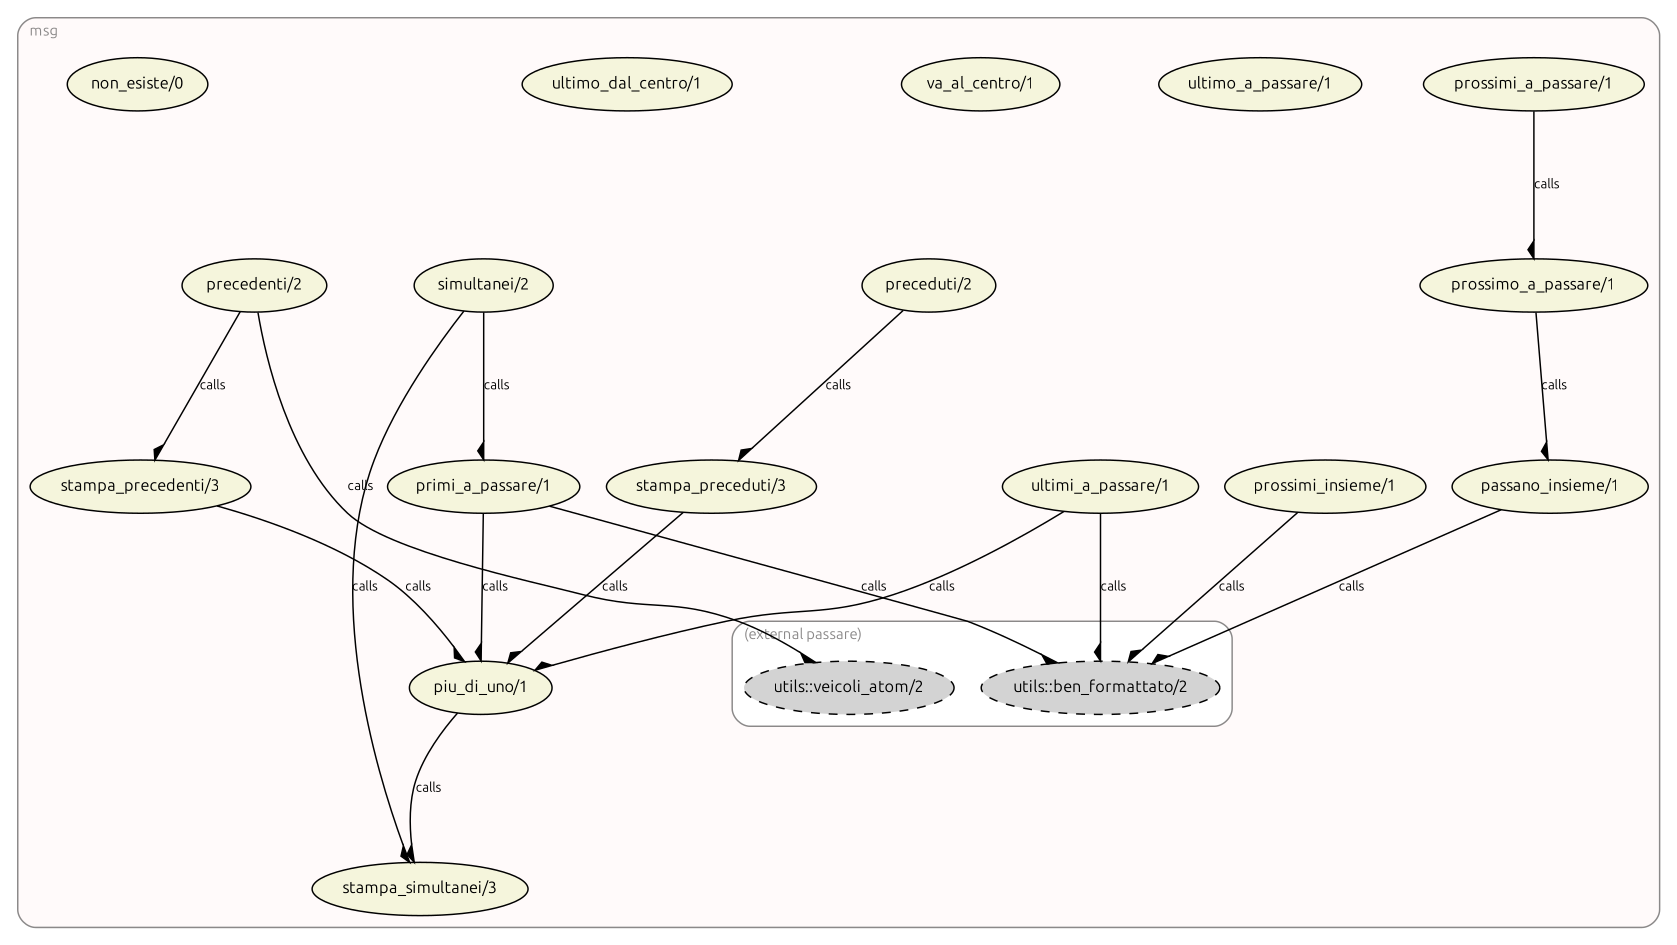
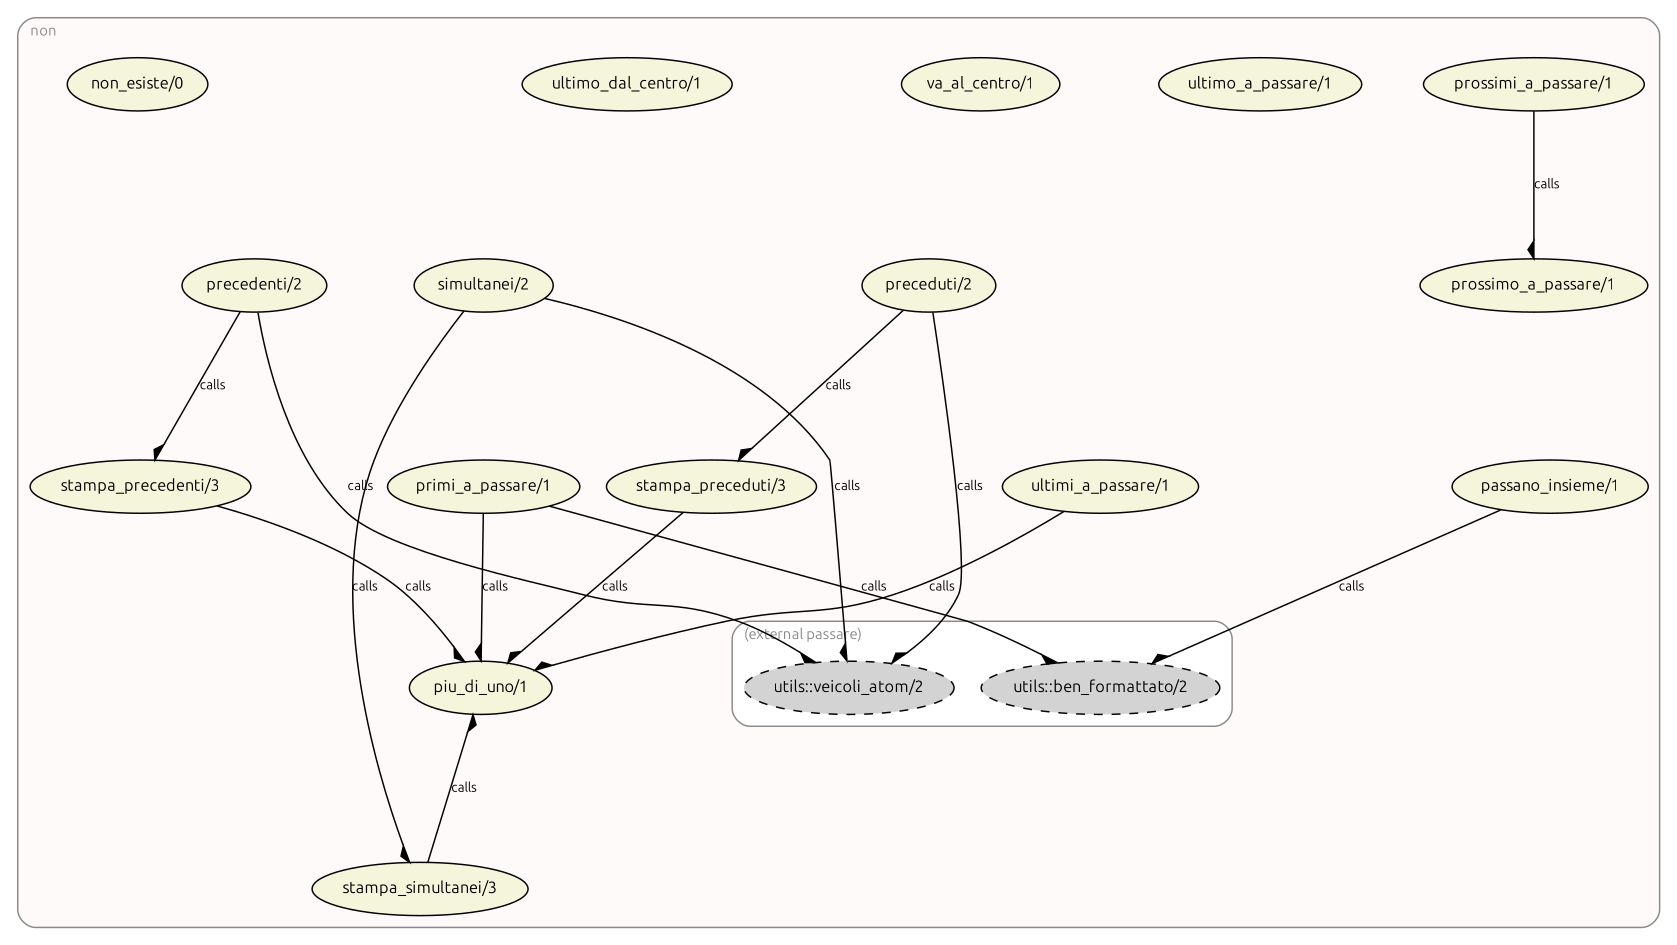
  digraph {
    clusterrank=local
    compound=true
    fontcolor=snow4
    fontname=Ubuntu
    fontsize=10
    labeljust=l
    pack=true
    pencolor=snow4
    rankdir=TB
    ranksep=1.25
    splines=true
    node [fillcolor=beige fontname=Ubuntu fontsize=9 shape=ellipse style=filled]
    edge [arrowhead=rdiamond fontname=Ubuntu fontsize=9]
    n1 [fillcolor=lightgrey label=<<FONT POINT-SIZE="11"><![CDATA[utils::ben_formattato/2]]></FONT>> style="filled,dashed"]
    n2 [fillcolor=lightgrey label=<<FONT POINT-SIZE="11"><![CDATA[utils::veicoli_atom/2]]></FONT>> style="filled,dashed"]
    n3 [label=<<FONT POINT-SIZE="11"><![CDATA[prossimi_a_passare/1]]></FONT>>]
    n4 [label=<<FONT POINT-SIZE="11"><![CDATA[prossimo_a_passare/1]]></FONT>>]
    n5 [label=<<FONT POINT-SIZE="11"><![CDATA[passano_insieme/1]]></FONT>>]
    n6 [label=<<FONT POINT-SIZE="11"><![CDATA[ultimo_a_passare/1]]></FONT>>]
    n7 [label=<<FONT POINT-SIZE="11"><![CDATA[primi_a_passare/1]]></FONT>>]
    n8 [label=<<FONT POINT-SIZE="11"><![CDATA[piu_di_uno/1]]></FONT>>]
    n9 [label=<<FONT POINT-SIZE="11"><![CDATA[ultimi_a_passare/1]]></FONT>>]
-   n10 [label=<<FONT POINT-SIZE="11"><![CDATA[prossimi_insieme/1]]></FONT>>]
    n11 [label=<<FONT POINT-SIZE="11"><![CDATA[va_al_centro/1]]></FONT>>]
    n12 [label=<<FONT POINT-SIZE="11"><![CDATA[ultimo_dal_centro/1]]></FONT>>]
    n13 [label=<<FONT POINT-SIZE="11"><![CDATA[precedenti/2]]></FONT>>]
    n14 [label=<<FONT POINT-SIZE="11"><![CDATA[stampa_precedenti/3]]></FONT>>]
    n15 [label=<<FONT POINT-SIZE="11"><![CDATA[preceduti/2]]></FONT>>]
    n16 [label=<<FONT POINT-SIZE="11"><![CDATA[stampa_preceduti/3]]></FONT>>]
    n17 [label=<<FONT POINT-SIZE="11"><![CDATA[simultanei/2]]></FONT>>]
    n18 [label=<<FONT POINT-SIZE="11"><![CDATA[stampa_simultanei/3]]></FONT>>]
    n19 [label=<<FONT POINT-SIZE="11"><![CDATA[non_esiste/0]]></FONT>>]
    subgraph cluster_1 {
      bgcolor=snow
-     label=msg
+     label=non
      style=rounded
      n3
      n4
      n5
      n6
      n7
      n8
      n9
-     n10
      n11
      n12
      n13
      n14
      n15
      n16
      n17
      n18
      n19
      subgraph cluster_2 {
        bgcolor=white
        label="(external passare)"
        style=rounded
        n1
        n2
      }
    }
    n3 -> n4 [label=<<![CDATA[calls]]><BR/>>]
-   n4 -> n5 [label=<<![CDATA[calls]]><BR/>>]
    n5 -> n1 [label=<<![CDATA[calls]]><BR/>>]
    n7 -> n1 [label=<<![CDATA[calls]]><BR/>>]
    n7 -> n8 [label=<<![CDATA[calls]]><BR/>>]
-   n9 -> n1 [label=<<![CDATA[calls]]><BR/>>]
    n9 -> n8 [label=<<![CDATA[calls]]><BR/>>]
-   n10 -> n1 [label=<<![CDATA[calls]]><BR/>>]
    n13 -> n2 [label=<<![CDATA[calls]]><BR/>>]
    n13 -> n14 [label=<<![CDATA[calls]]><BR/>>]
    n14 -> n8 [label=<<![CDATA[calls]]><BR/>>]
+   n15 -> n2 [label=<<![CDATA[calls]]><BR/>>]
    n15 -> n16 [label=<<![CDATA[calls]]><BR/>>]
    n16 -> n8 [label=<<![CDATA[calls]]><BR/>>]
-   n17 -> n7 [label=<<![CDATA[calls]]><BR/>>]
+   n17 -> n2 [label=<<![CDATA[calls]]><BR/>>]
    n17 -> n18 [label=<<![CDATA[calls]]><BR/>>]
-   n8 -> n18 [label=<<![CDATA[calls]]><BR/>>]
+   n18 -> n8 [label=<<![CDATA[calls]]><BR/>>]
  }
